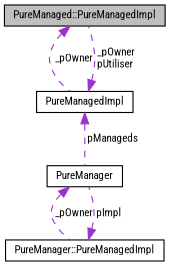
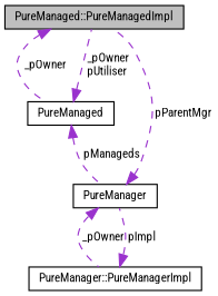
  digraph {
    fontname="Roboto Condensed"
    node [color=black fillcolor=white fontname="Roboto Condensed" fontsize=10 shape=record style=filled]
    edge [color=darkorchid3 dir=back fontname="Roboto Condensed" fontsize=10 labelfontname=Helvetica labelfontsize=10 style=dashed]
    n1 [fillcolor=grey75 fontcolor=black height=0.2 label="PureManaged::PureManagedImpl" width=0.4]
-   n2 [height=0.2 label=PureManagedImpl width=0.4]
+   n2 [height=0.2 label=PureManaged width=0.4]
    n3 [height=0.2 label=PureManager width=0.4]
-   n4 [height=0.2 label="PureManager::PureManagedImpl" width=0.4]
+   n4 [height=0.2 label="PureManager::PureManagerImpl" width=0.4]
    n1 -> n2 [label=" _pOwner"]
    n2 -> n1 [label=" _pOwner\npUtiliser"]
    n2 -> n3 [label=" pManageds"]
+   n3 -> n1 [label=" pParentMgr"]
    n3 -> n4 [label=" _pOwner"]
    n4 -> n3 [label=" pImpl"]
  }
